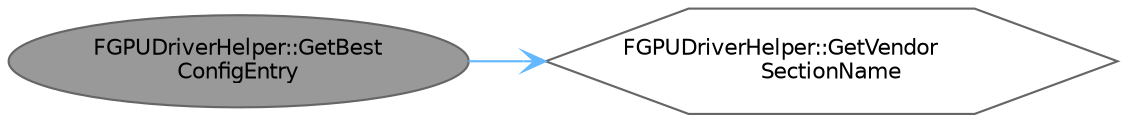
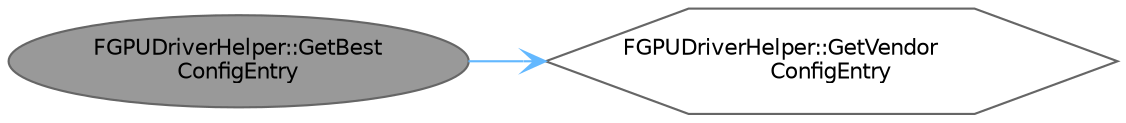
  digraph {
    rankdir=LR
    node [fontname=Helvetica fontsize=10 style=filled]
    n1 [color=gray40 fillcolor=grey60 fontcolor=black height=0.2 label="FGPUDriverHelper::GetBest\lConfigEntry" shape=ellipse width=0.4]
-   n2 [color=grey40 fillcolor=white height=0.2 label="FGPUDriverHelper::GetVendor\lSectionName" shape=hexagon width=0.4]
+   n2 [color=grey40 fillcolor=white height=0.2 label="FGPUDriverHelper::GetVendor\lConfigEntry" shape=hexagon width=0.4]
    n1 -> n2 [color=steelblue1 fontname=Helvetica fontsize=10 labelfontname=Helvetica labelfontsize=10 style=solid arrowhead=vee]
  }
